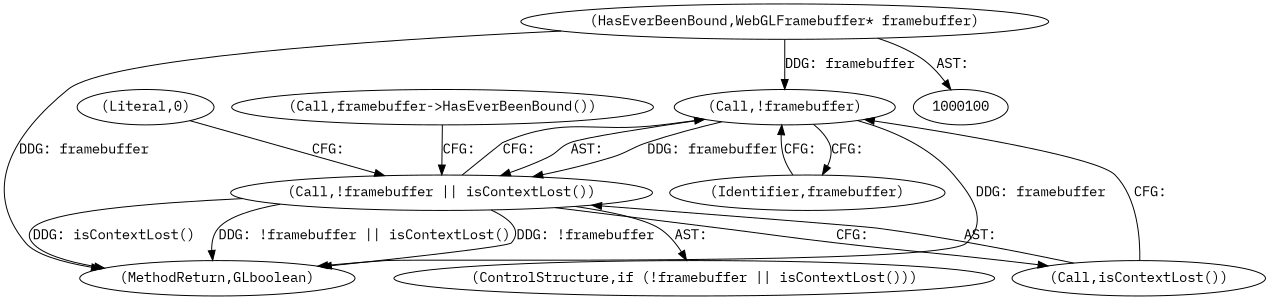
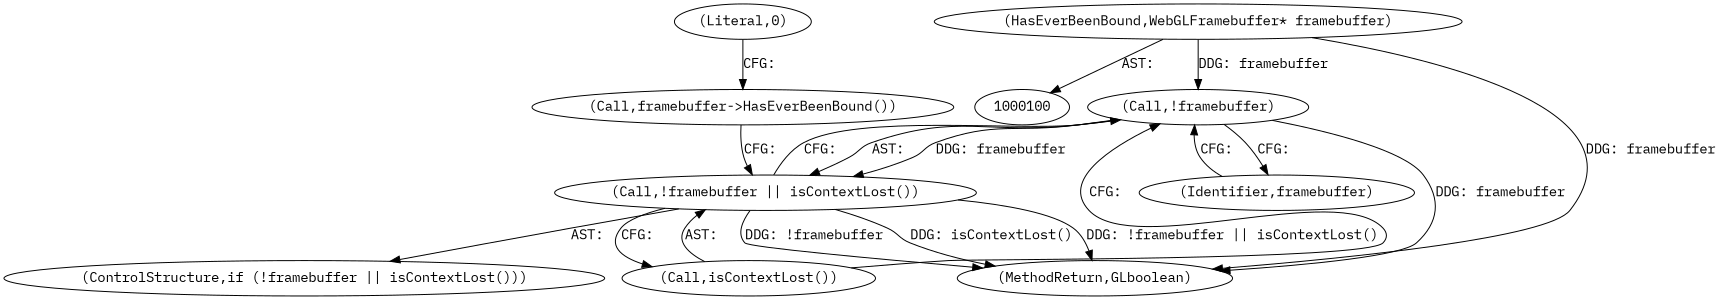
  digraph {
    fontname="IBM Plex Mono"
    node [fontname="IBM Plex Mono"]
    edge [fontname="IBM Plex Mono"]
    n1 [label="(Call,!framebuffer)"]
    n2 [label="(Call,!framebuffer || isContextLost())"]
    n3 [label="(MethodReturn,GLboolean)"]
    n4 [label="(Identifier,framebuffer)"]
    n5 [label="(ControlStructure,if (!framebuffer || isContextLost()))"]
    n6 [label="(Call,isContextLost())"]
    n7 [label="(HasEverBeenBound,WebGLFramebuffer* framebuffer)"]
    1000100
    n9 [label="(Literal,0)"]
    n10 [label="(Call,framebuffer->HasEverBeenBound())"]
    n1 -> n2 [label="AST: "]
    n1 -> n2 [label="DDG: framebuffer"]
    n1 -> n3 [label="DDG: framebuffer"]
    n1 -> n4 [label="CFG: "]
    n2 -> n1 [label="CFG: "]
    n2 -> n3 [label="DDG: isContextLost()"]
    n2 -> n3 [label="DDG: !framebuffer || isContextLost()"]
    n2 -> n3 [label="DDG: !framebuffer"]
    n2 -> n5 [label="AST: "]
    n2 -> n6 [label="CFG: "]
    n4 -> n1 [label="CFG: "]
    n6 -> n1 [label="CFG: "]
    n6 -> n2 [label="AST: "]
    n7 -> n1 [label="DDG: framebuffer"]
    n7 -> n3 [label="DDG: framebuffer"]
    n7 -> 1000100 [label="AST: "]
-   n9 -> n2 [label="CFG: "]
+   n9 -> n10 [label="CFG: "]
    n10 -> n2 [label="CFG: "]
  }
